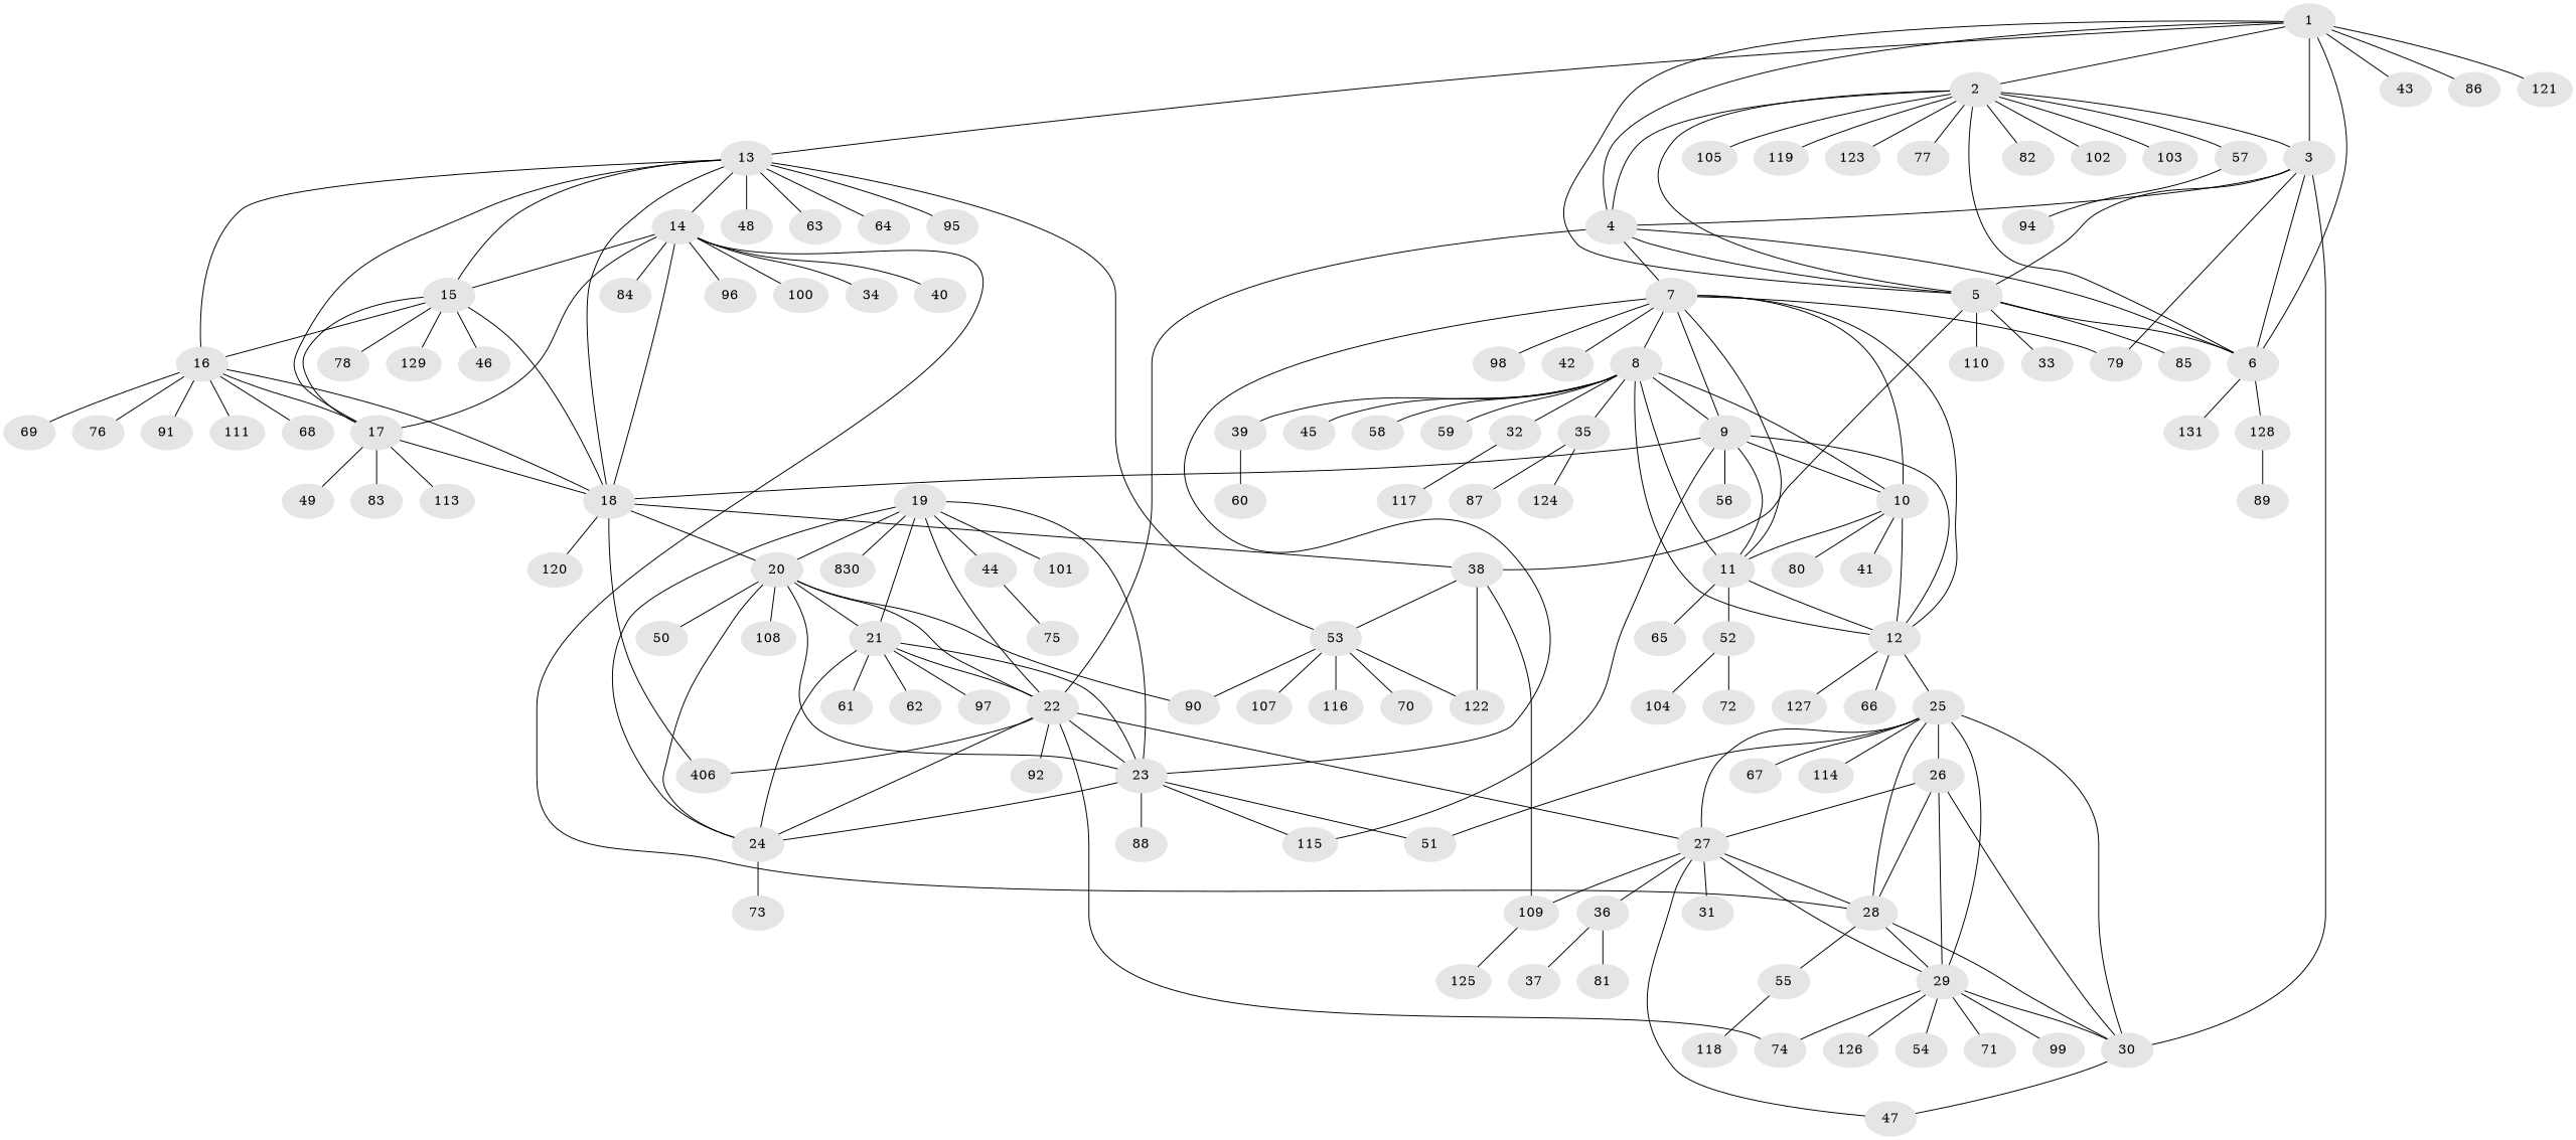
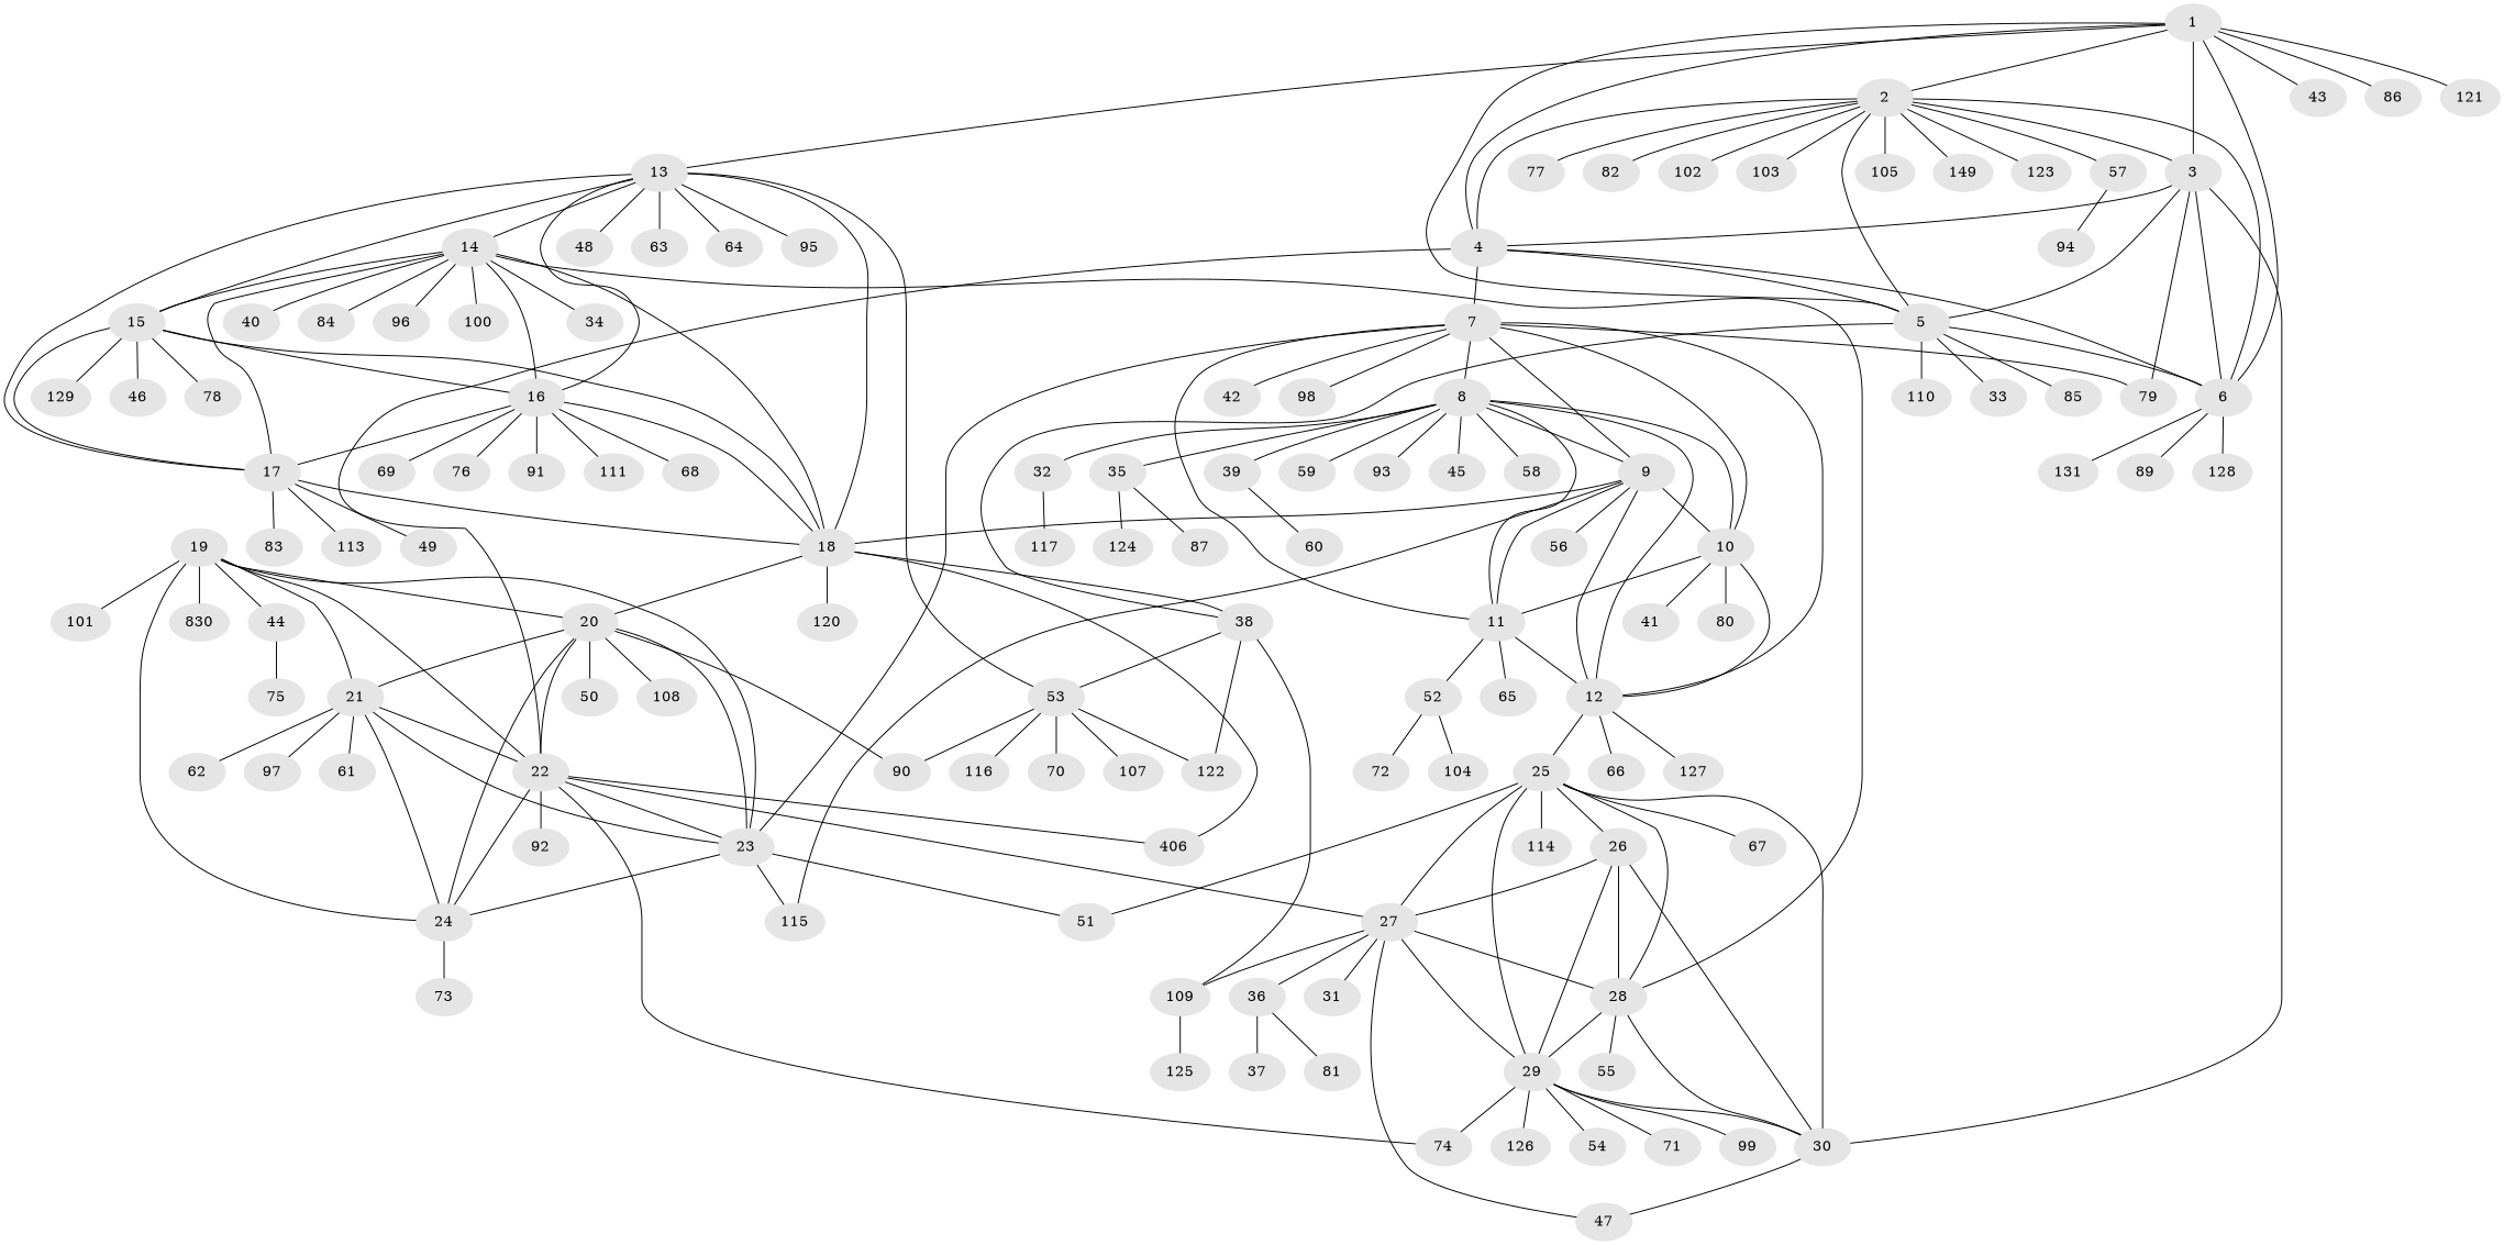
  graph {
    node [color=gray90 style=filled]
    1
    2
    3
    4
    5
    6
    13
    43
    86
    121
    57
    77
    82
    102
    103
    105
-   119
+   119 [label=149]
    123
    30
    79
    7
    22
    33
    38
    85
    110
    89
    128
    131
    18
    14
    15
    16
    17
    48
    53
    63
    64
    95
    94
    47
    8
    9
    10
    11
    12
    23
    42
    98
    n50 [label=406]
    24
    27
    74
    92
    109
    122
    32
    35
    39
    45
    58
    59
+   93
    56
    115
    41
    80
    52
    65
    25
    66
    127
    51
-   88
    117
    87
    124
    60
    20
    120
    72
    104
    28
    26
    29
    67
    114
    34
    40
    84
    96
    100
    46
    78
    129
    68
    69
    76
    91
    111
    49
    83
    113
    90
    70
    107
    116
    55
    21
    50
    108
    19
    44
    101
    n115 [label=830]
    61
    62
    97
    73
    75
    31
    36
    54
    71
    99
    126
    37
    81
    125
-   118
    1 -- 2
    1 -- 3
    1 -- 4
    1 -- 5
    1 -- 6
    1 -- 13
    1 -- 43
    1 -- 86
    1 -- 121
    2 -- 3
    2 -- 4
    2 -- 5
    2 -- 6
    2 -- 57
    2 -- 77
    2 -- 82
    2 -- 102
    2 -- 103
    2 -- 105
    2 -- 119
    2 -- 123
    3 -- 4
    3 -- 5
    3 -- 6
    3 -- 30
    3 -- 79
    4 -- 5
    4 -- 6
    4 -- 7
    4 -- 22
    5 -- 6
    5 -- 33
    5 -- 38
    5 -- 85
    5 -- 110
-   128 -- 89
+   6 -- 89
    6 -- 128
    6 -- 131
    13 -- 18
    13 -- 14
    13 -- 15
    13 -- 16
    13 -- 17
    13 -- 48
    13 -- 53
    13 -- 63
    13 -- 64
    13 -- 95
    57 -- 94
    30 -- 47
    7 -- 79
    7 -- 8
    7 -- 9
    7 -- 10
    7 -- 11
    7 -- 12
    7 -- 23
    7 -- 42
    7 -- 98
    22 -- 23
    22 -- n50
    22 -- 24
    22 -- 27
    22 -- 74
    22 -- 92
    38 -- 53
    38 -- 109
    38 -- 122
    18 -- 38
    18 -- n50
    18 -- 20
    18 -- 120
    14 -- 18
    14 -- 15
+   14 -- 16
    14 -- 17
    14 -- 28
    14 -- 34
    14 -- 40
    14 -- 84
    14 -- 96
    14 -- 100
    15 -- 18
    15 -- 16
    15 -- 17
    15 -- 46
    15 -- 78
    15 -- 129
    16 -- 18
    16 -- 17
    16 -- 68
    16 -- 69
    16 -- 76
    16 -- 91
    16 -- 111
    17 -- 18
    17 -- 49
    17 -- 83
    17 -- 113
    53 -- 122
    53 -- 90
    53 -- 70
    53 -- 107
    53 -- 116
    8 -- 9
    8 -- 10
    8 -- 11
    8 -- 12
    8 -- 32
    8 -- 35
    8 -- 39
    8 -- 45
    8 -- 58
    8 -- 59
+   8 -- 93
    9 -- 18
    9 -- 10
    9 -- 11
    9 -- 12
    9 -- 56
    9 -- 115
    10 -- 11
    10 -- 12
    10 -- 41
    10 -- 80
    11 -- 12
    11 -- 52
    11 -- 65
    12 -- 25
    12 -- 66
    12 -- 127
    23 -- 24
    23 -- 115
    23 -- 51
-   23 -- 88
    24 -- 73
    27 -- 47
    27 -- 109
    27 -- 28
    27 -- 29
    27 -- 31
    27 -- 36
    109 -- 125
    32 -- 117
    35 -- 87
    35 -- 124
    39 -- 60
    52 -- 72
    52 -- 104
    25 -- 30
    25 -- 27
    25 -- 51
    25 -- 28
    25 -- 26
    25 -- 29
    25 -- 67
    25 -- 114
    20 -- 22
    20 -- 23
    20 -- 24
    20 -- 90
    20 -- 21
    20 -- 50
    20 -- 108
    28 -- 30
    28 -- 29
    28 -- 55
    26 -- 30
    26 -- 27
    26 -- 28
    26 -- 29
    29 -- 30
    29 -- 74
    29 -- 54
    29 -- 71
    29 -- 99
    29 -- 126
-   55 -- 118
    21 -- 22
    21 -- 23
    21 -- 24
    21 -- 61
    21 -- 62
    21 -- 97
    19 -- 22
    19 -- 23
    19 -- 24
    19 -- 20
    19 -- 21
    19 -- 44
    19 -- 101
    19 -- n115
    44 -- 75
    36 -- 37
    36 -- 81
  }
